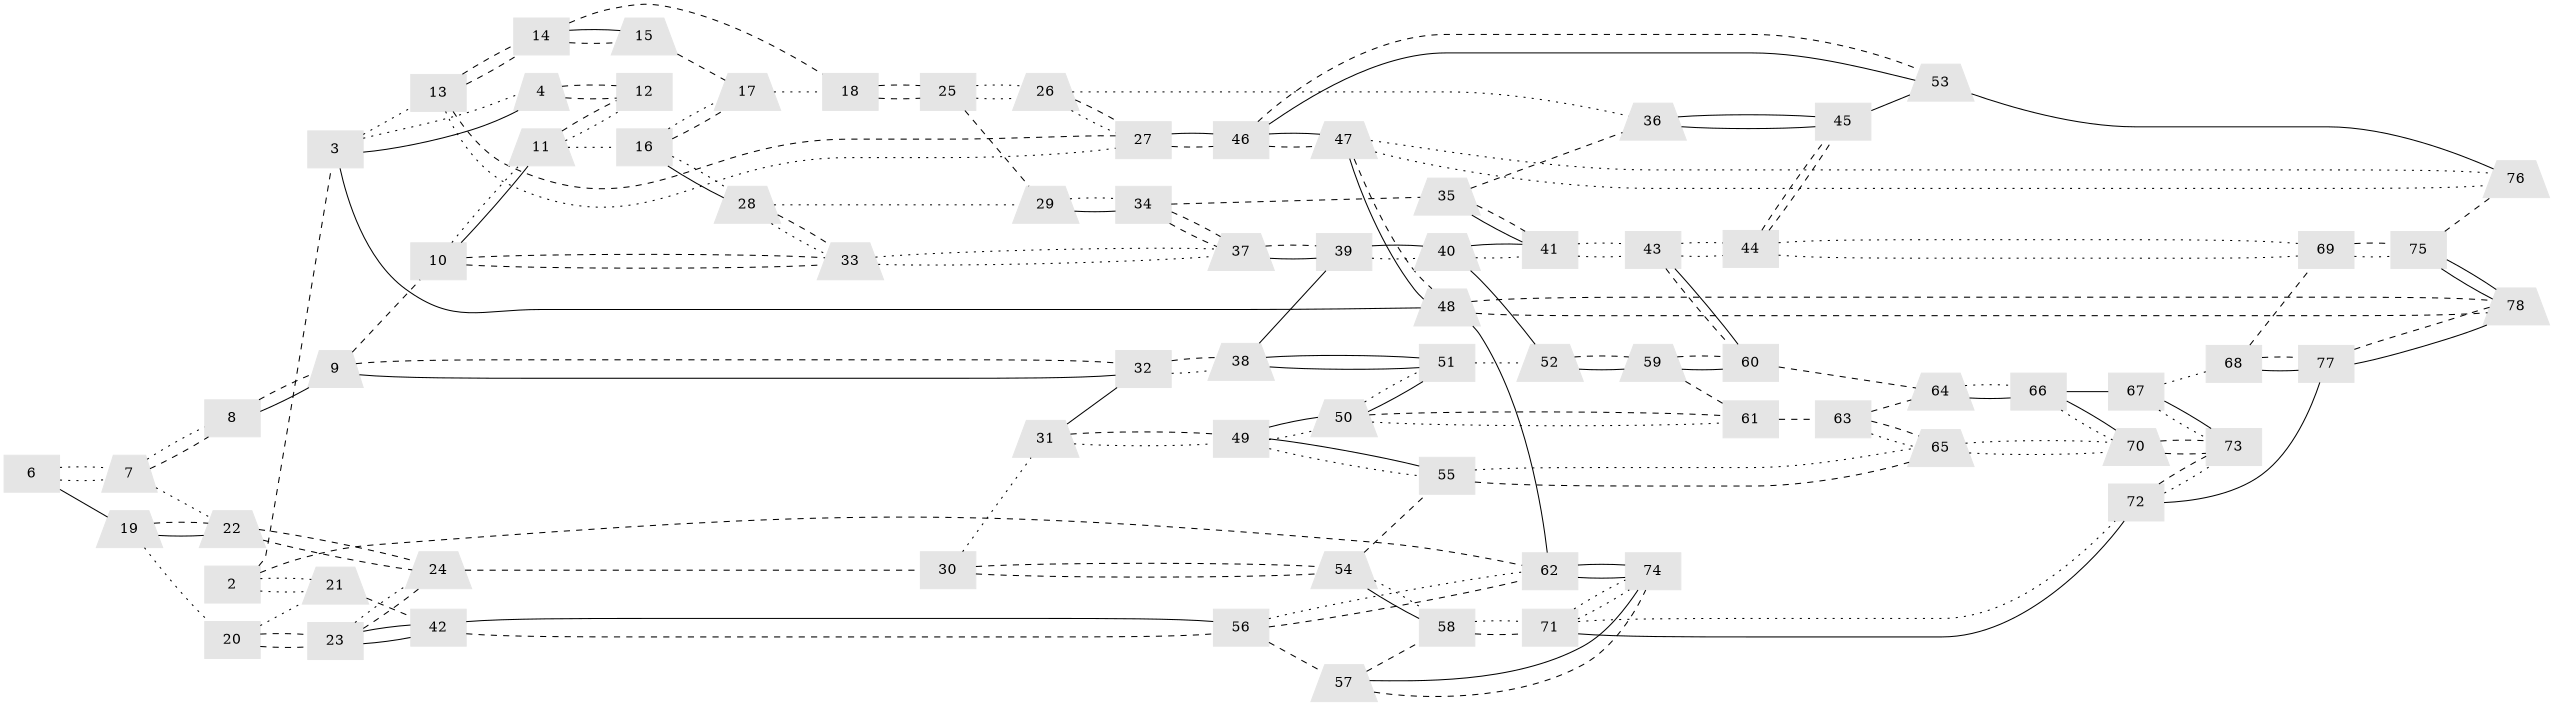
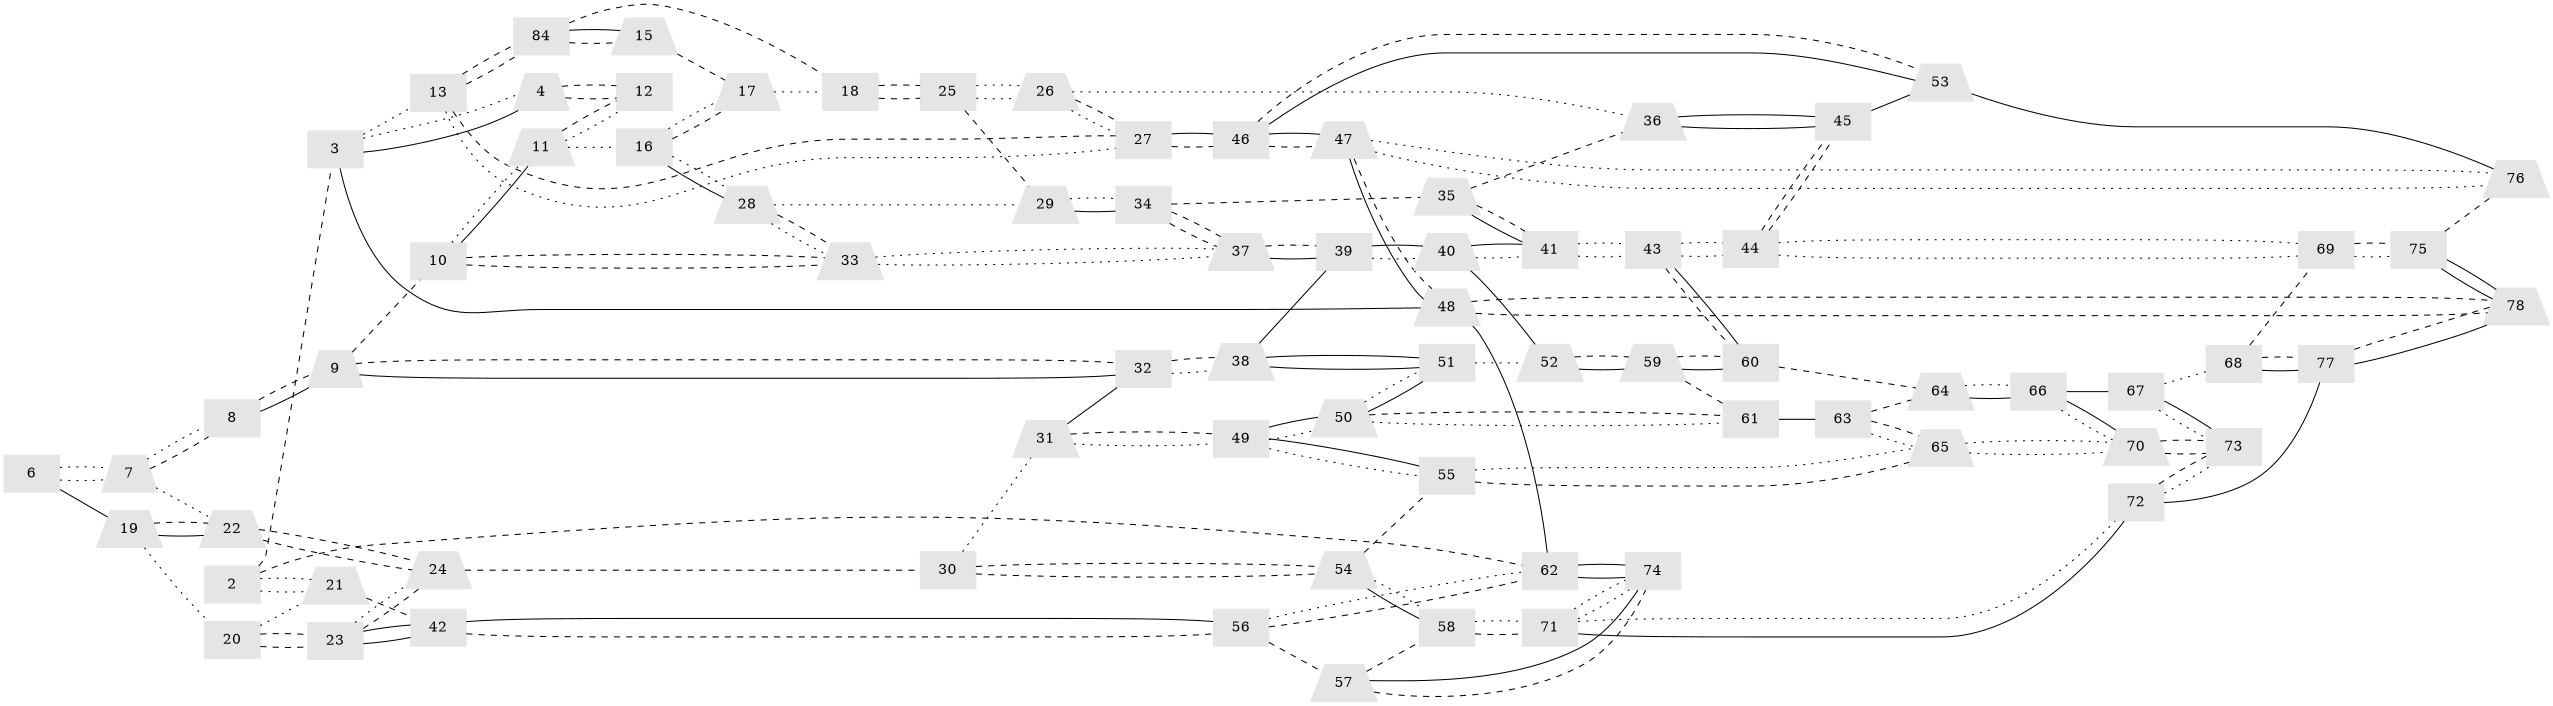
  graph {
    rankdir=LR
    node [color=gray90 shape=box style=filled]
    edge [style=dashed]
    2
    3
    21 [shape=trapezium]
    62
    7 [shape=trapezium]
    6
    19 [shape=trapezium]
    4 [shape=trapezium]
    13
    48 [shape=trapezium]
    42
    74
    12
-   14
+   14 [label=84]
    27
    78 [shape=trapezium]
    9 [shape=trapezium]
    8
    22 [shape=trapezium]
    20
    24 [shape=trapezium]
    10
    32
    11 [shape=trapezium]
    33 [shape=trapezium]
    38 [shape=trapezium]
    16
    37 [shape=trapezium]
    17 [shape=trapezium]
    28 [shape=trapezium]
    15 [shape=trapezium]
    18
    46
    25
    29 [shape=trapezium]
    26 [shape=trapezium]
    23
    56
    30
    31 [shape=trapezium]
    54 [shape=trapezium]
    36 [shape=trapezium]
    34
    45
    53 [shape=trapezium]
    47 [shape=trapezium]
    35 [shape=trapezium]
    49
    55
    58
    50 [shape=trapezium]
    39
    51
    41
    43
    40 [shape=trapezium]
    52 [shape=trapezium]
    59 [shape=trapezium]
    44
    60
    57 [shape=trapezium]
    69
    64 [shape=trapezium]
    75
    76 [shape=trapezium]
    61
    65 [shape=trapezium]
    63
    71
    70 [shape=trapezium]
    72
    66
    67
    73
    68
    77
    2 -- 3
    2 -- 21 [style=dotted]
    2 -- 21 [style=dotted]
    2 -- 62
    3 -- 4 [style=solid]
    3 -- 4 [style=dotted]
    3 -- 13 [style=dotted]
    3 -- 48 [style=solid]
    21 -- 42
    62 -- 74 [style=solid]
    62 -- 74 [style=solid]
    7 -- 8
    7 -- 8 [style=dotted]
    7 -- 22 [style=dotted]
    6 -- 7 [style=dotted]
    6 -- 7 [style=dotted]
    6 -- 19 [style=solid]
    19 -- 22 [style=solid]
    19 -- 22
    19 -- 20 [style=dotted]
    4 -- 12
    4 -- 12
    13 -- 14
    13 -- 14
    13 -- 27 [style=dotted]
    13 -- 27
    48 -- 62 [style=solid]
    48 -- 78
    48 -- 78
    42 -- 56
    42 -- 56 [style=solid]
    14 -- 15
    14 -- 15 [style=solid]
    14 -- 18
    27 -- 46
    27 -- 46 [style=solid]
    9 -- 10
    9 -- 32 [style=solid]
    9 -- 32
    8 -- 9 [style=solid]
    8 -- 9
    22 -- 24
    22 -- 24
    20 -- 21 [style=dotted]
    20 -- 23
    20 -- 23
    24 -- 30
    10 -- 11 [style=solid]
    10 -- 11 [style=dotted]
    10 -- 33
    10 -- 33
    32 -- 38 [style=dotted]
    32 -- 38
    11 -- 12 [style=dotted]
    11 -- 12
    11 -- 16 [style=dotted]
    33 -- 37 [style=dotted]
    33 -- 37 [style=dotted]
    38 -- 39 [style=solid]
    38 -- 51 [style=solid]
    38 -- 51 [style=solid]
    16 -- 17
    16 -- 17 [style=dotted]
    16 -- 28 [style=solid]
    16 -- 28 [style=dotted]
    37 -- 39 [style=solid]
    37 -- 39
    17 -- 18 [style=dotted]
    28 -- 33 [style=dotted]
    28 -- 33
    28 -- 29 [style=dotted]
    15 -- 17
    18 -- 25
    18 -- 25
    46 -- 53 [style=solid]
    46 -- 53
    46 -- 47
    46 -- 47 [style=solid]
    25 -- 29
    25 -- 26 [style=dotted]
    25 -- 26 [style=dotted]
    29 -- 34 [style=solid]
    29 -- 34 [style=dotted]
    26 -- 27 [style=dotted]
    26 -- 27
    26 -- 36 [style=dotted]
    23 -- 42 [style=solid]
    23 -- 42 [style=solid]
    23 -- 24
    23 -- 24 [style=dotted]
    56 -- 62
    56 -- 62 [style=dotted]
    56 -- 57
    30 -- 31 [style=dotted]
    30 -- 54
    30 -- 54
    31 -- 32 [style=solid]
    31 -- 49 [style=dotted]
    31 -- 49
    54 -- 55
    54 -- 58 [style=solid]
    54 -- 58 [style=dotted]
    36 -- 45 [style=solid]
    36 -- 45 [style=solid]
    34 -- 37
    34 -- 37
    34 -- 35
    45 -- 53 [style=solid]
    53 -- 76 [style=solid]
    47 -- 48 [style=solid]
    47 -- 48
    47 -- 76 [style=dotted]
    47 -- 76 [style=dotted]
    35 -- 36
    35 -- 41 [style=solid]
    35 -- 41
    49 -- 55 [style=dotted]
    49 -- 55 [style=solid]
    49 -- 50 [style=dotted]
    49 -- 50 [style=solid]
    55 -- 65
    55 -- 65 [style=dotted]
    58 -- 71
    58 -- 71 [style=dotted]
    50 -- 51 [style=solid]
    50 -- 51 [style=dotted]
    50 -- 61 [style=dotted]
    50 -- 61
    39 -- 40 [style=dotted]
    39 -- 40 [style=solid]
    51 -- 52 [style=dotted]
    41 -- 43 [style=dotted]
    41 -- 43 [style=dotted]
    43 -- 44 [style=dotted]
    43 -- 44 [style=dotted]
    43 -- 60
    43 -- 60 [style=solid]
    40 -- 41 [style=dotted]
    40 -- 41 [style=solid]
    40 -- 52 [style=solid]
    52 -- 59 [style=solid]
    52 -- 59
    59 -- 60 [style=solid]
    59 -- 60
    59 -- 61
    44 -- 45
    44 -- 45
    44 -- 69 [style=dotted]
    44 -- 69 [style=dotted]
    60 -- 64
    57 -- 74
    57 -- 74 [style=solid]
    57 -- 58
    69 -- 75 [style=dotted]
    69 -- 75
    64 -- 66 [style=solid]
    64 -- 66 [style=dotted]
    75 -- 78 [style=solid]
    75 -- 78 [style=solid]
    75 -- 76
-   61 -- 63
+   61 -- 63 [style=solid]
    65 -- 70 [style=dotted]
    65 -- 70 [style=dotted]
    63 -- 64
    63 -- 65 [style=dotted]
    63 -- 65
    71 -- 74 [style=dotted]
    71 -- 74 [style=dotted]
    71 -- 72 [style=solid]
    71 -- 72 [style=dotted]
    70 -- 73
    70 -- 73
    72 -- 73 [style=dotted]
    72 -- 73
    72 -- 77 [style=solid]
    66 -- 70 [style=dotted]
    66 -- 70 [style=solid]
    66 -- 67 [style=solid]
    67 -- 73 [style=dotted]
    67 -- 73 [style=solid]
    67 -- 68 [style=dotted]
    68 -- 69
    68 -- 77 [style=solid]
    68 -- 77
    77 -- 78 [style=solid]
    77 -- 78
  }
